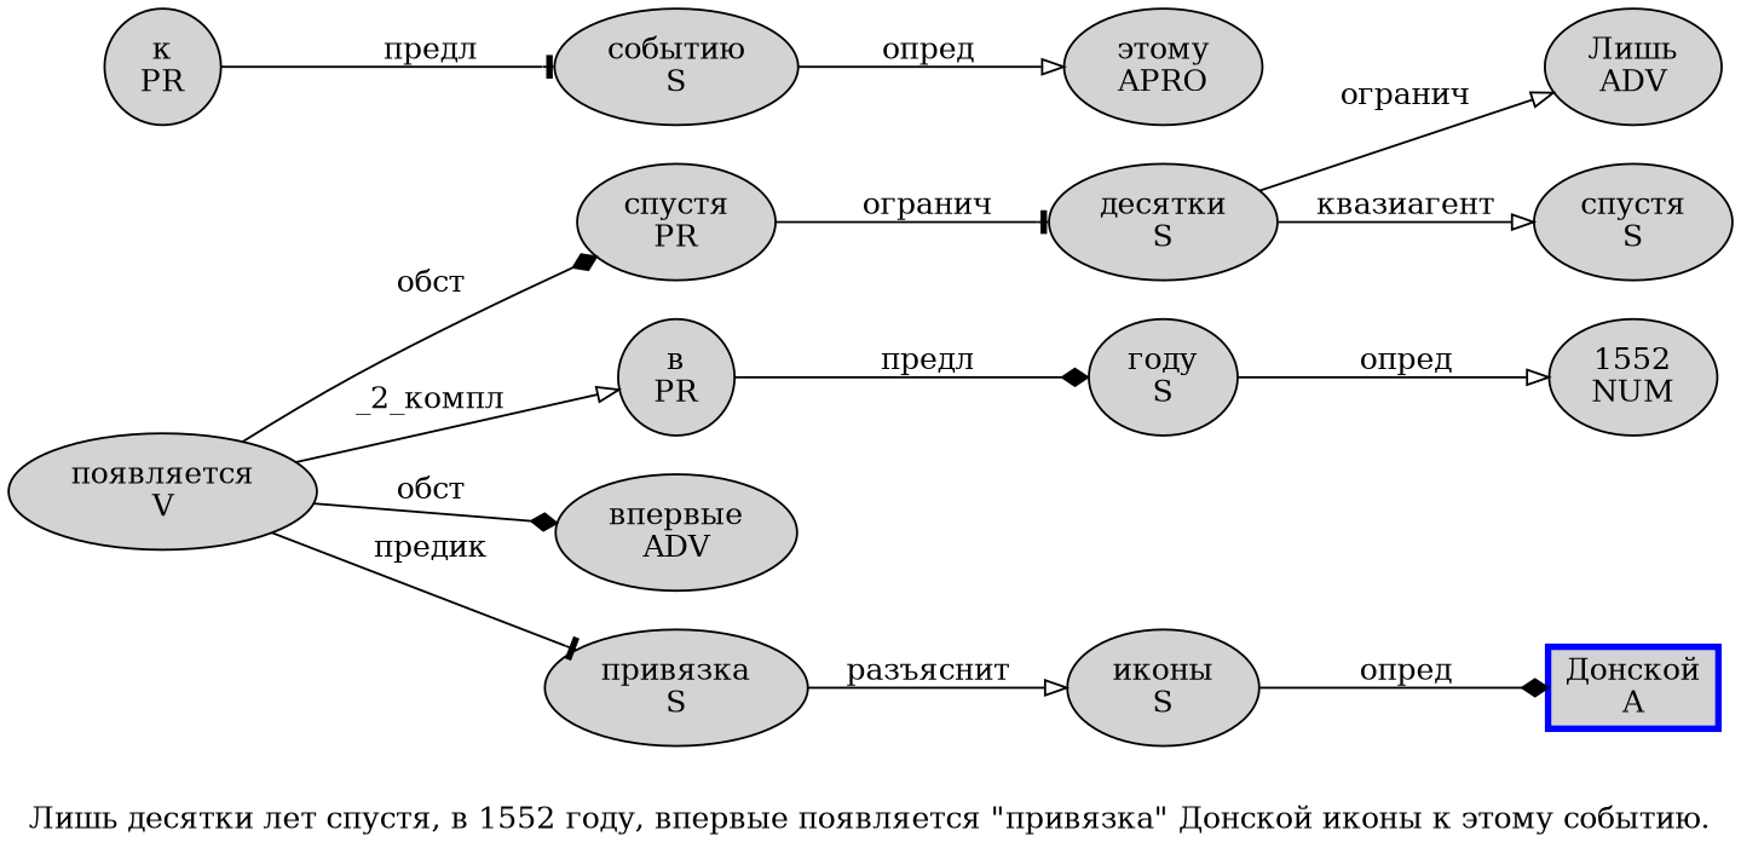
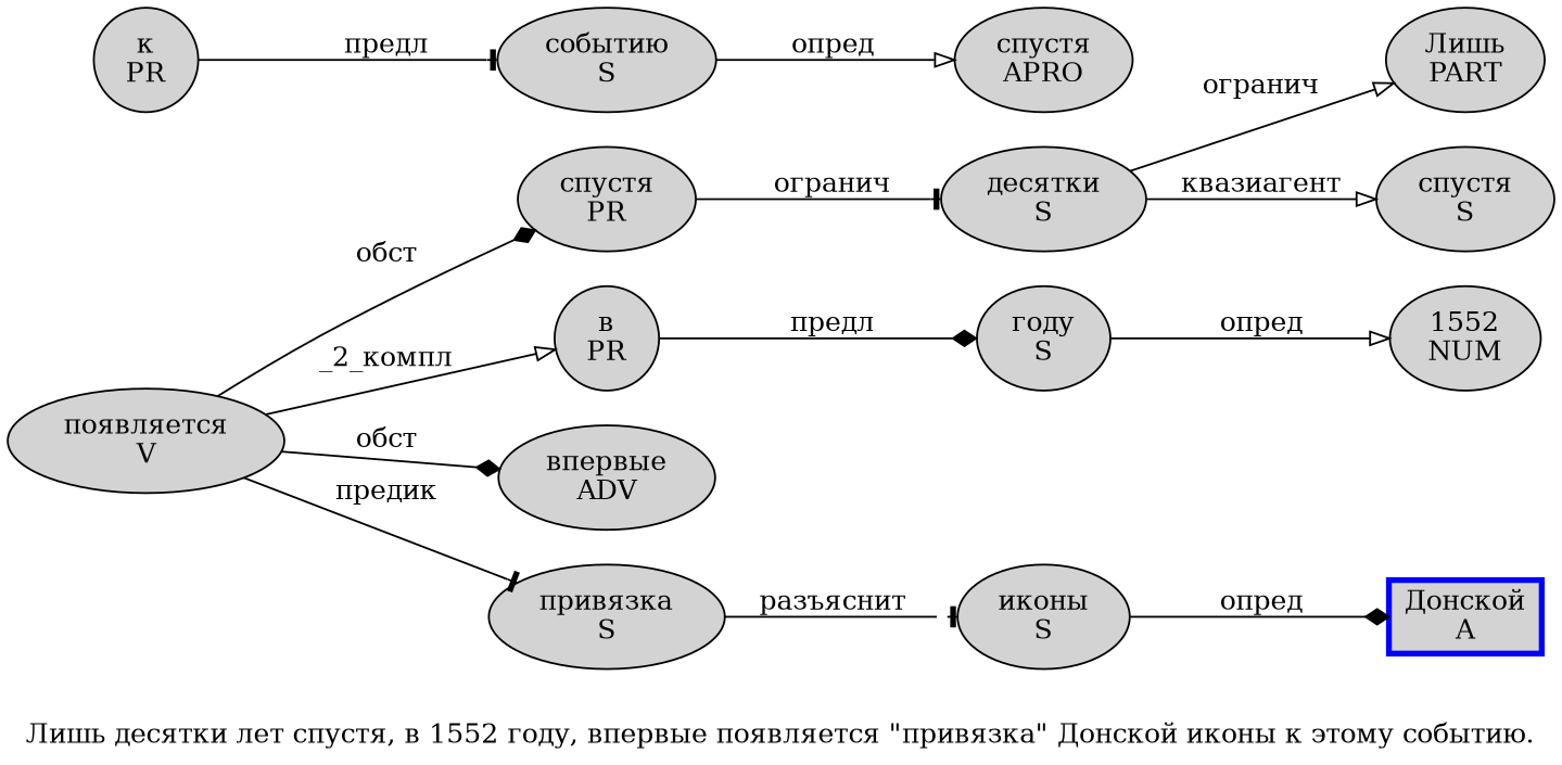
  digraph {
    label="Лишь десятки лет спустя, в 1552 году, впервые появляется \"привязка\" Донской иконы к этому событию."
    rankdir=LR
    node [fillcolor=lightgray penwidth=1 shape=ellipse style=filled]
    edge [arrowhead=onormal]
-   n1 [label="Лишь\nADV"]
+   n1 [label="Лишь\nPART"]
    n2 [label="десятки\nS"]
    n3 [label="спустя\nS"]
    n4 [label="спустя\nPR"]
    n5 [label="в\nPR"]
    n6 [label="году\nS"]
    n7 [label="1552\nNUM"]
    n8 [label="впервые\nADV"]
    n9 [label="появляется\nV"]
    n10 [label="привязка\nS"]
    n11 [label="иконы\nS"]
    n12 [color=blue label="Донской\nA" penwidth=3 shape=box]
    n13 [label="к\nPR"]
    n14 [label="событию\nS"]
-   n15 [label="этому\nAPRO"]
+   n15 [label="спустя\nAPRO"]
    n2 -> n1 [label="огранич"]
    n2 -> n3 [label="квазиагент"]
    n4 -> n2 [arrowhead=tee label="огранич"]
    n5 -> n6 [arrowhead=diamond label="предл"]
    n6 -> n7 [label="опред"]
    n9 -> n4 [arrowhead=diamond label="обст"]
    n9 -> n5 [label="_2_компл"]
    n9 -> n8 [arrowhead=diamond label="обст"]
    n9 -> n10 [arrowhead=tee label="предик"]
-   n10 -> n11 [label="разъяснит"]
+   n10 -> n11 [arrowhead=tee label="разъяснит"]
    n11 -> n12 [arrowhead=diamond label="опред"]
    n13 -> n14 [arrowhead=tee label="предл"]
    n14 -> n15 [label="опред"]
  }
